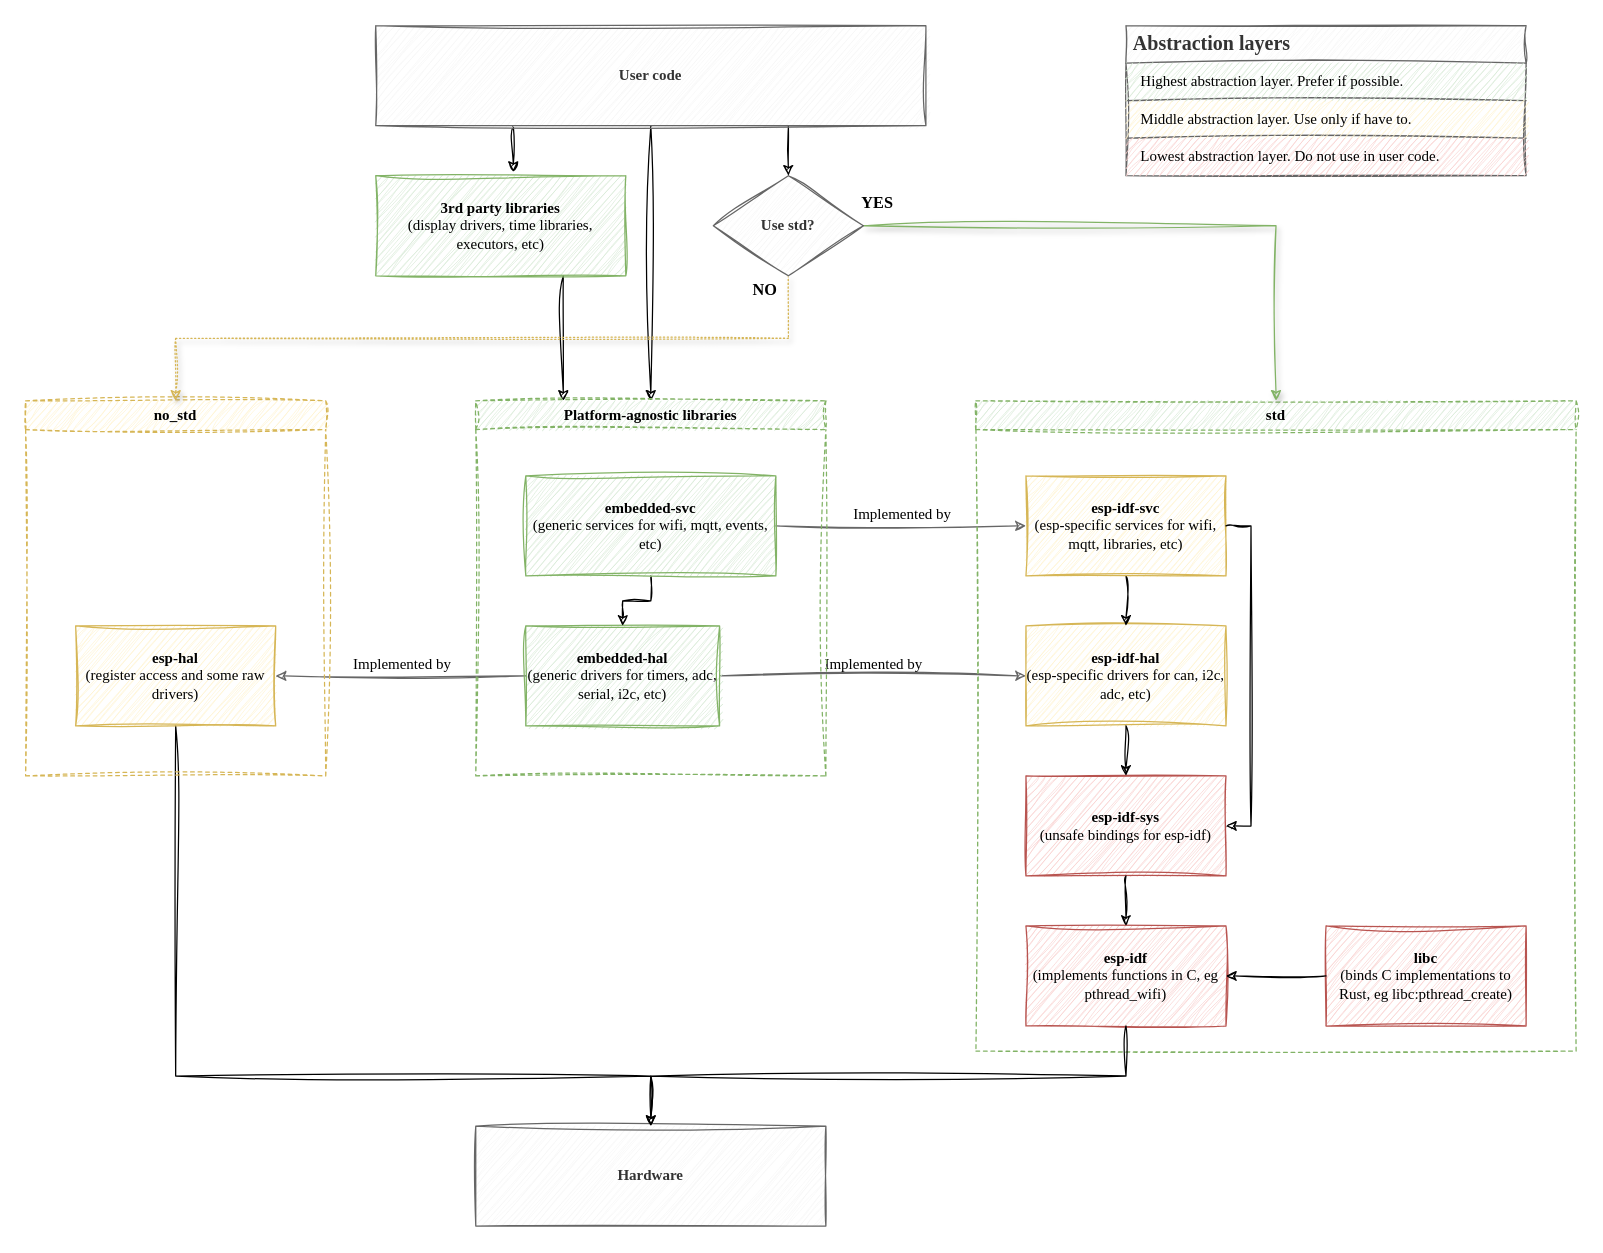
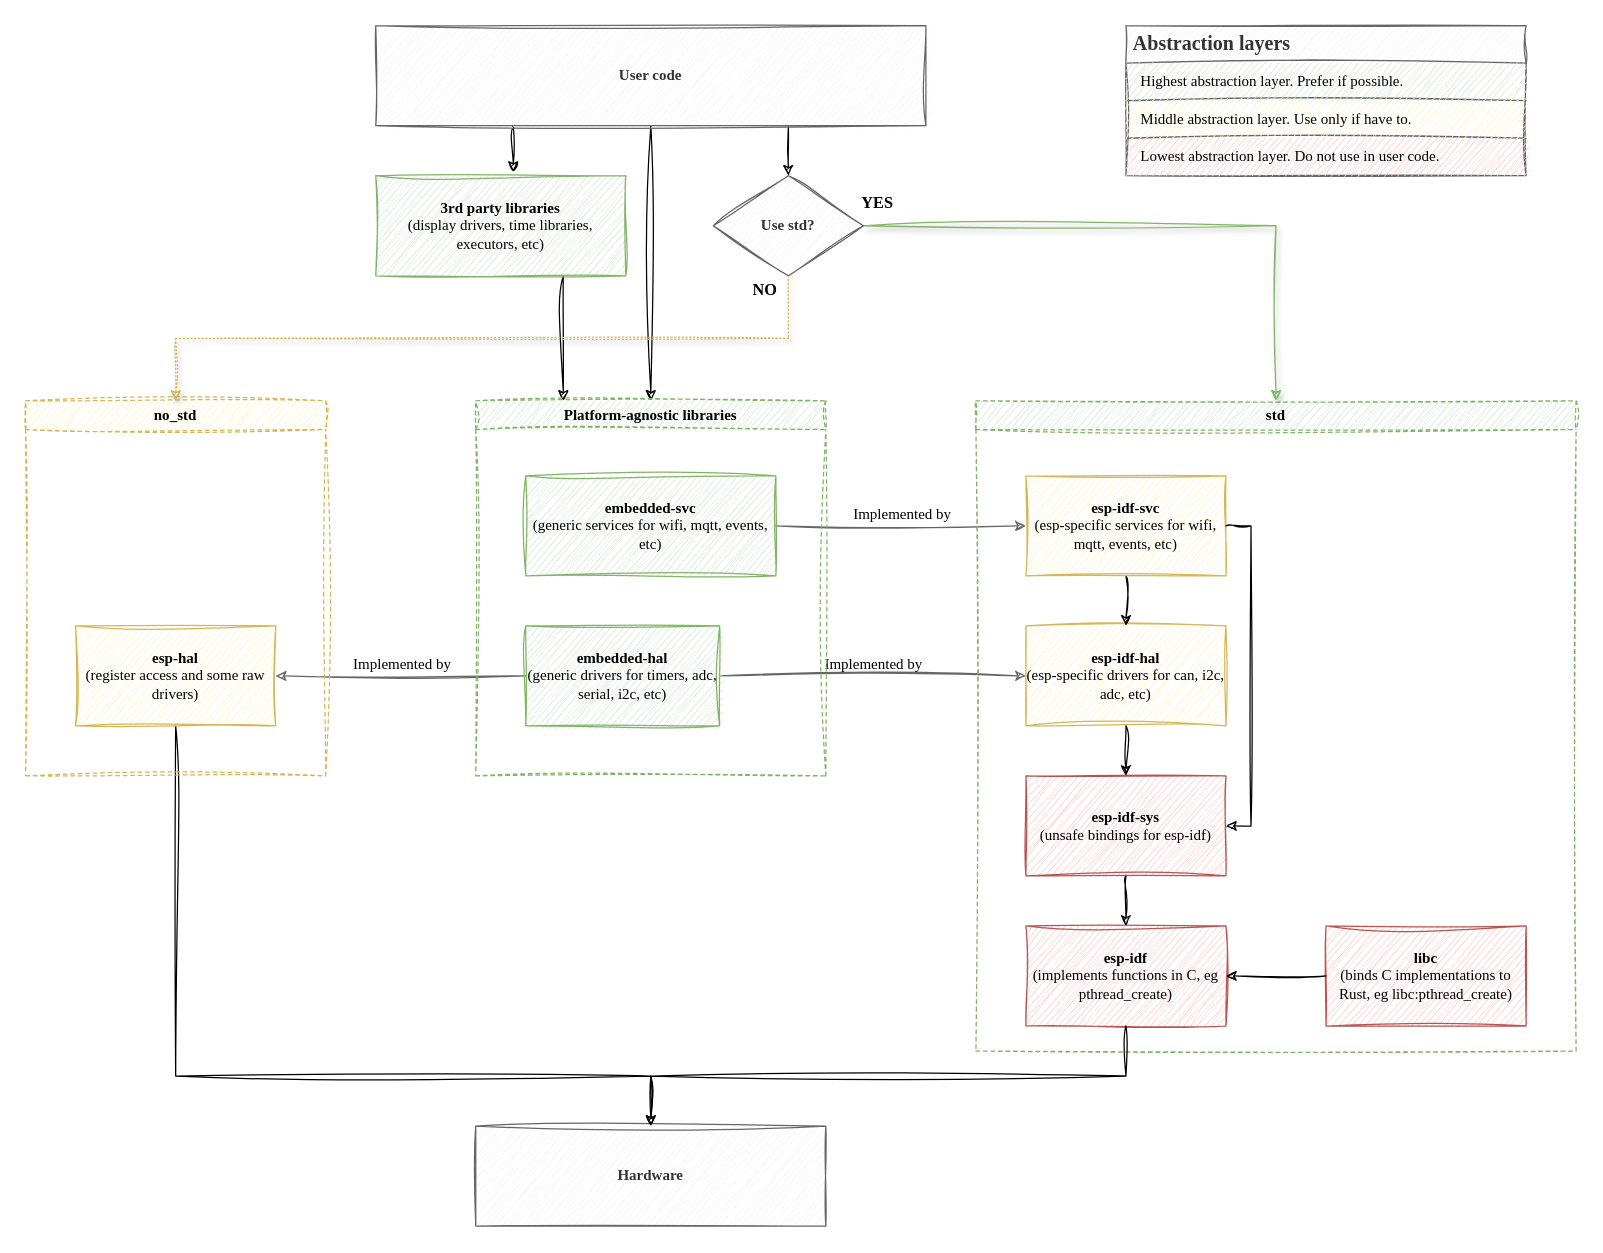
  <mxCell id="0" />
  <mxCell id="1" parent="0" />
  <mxCell id="2" style="edgeStyle=orthogonalEdgeStyle;rounded=0;orthogonalLoop=1;jettySize=auto;html=1;exitX=0.5;exitY=1;exitDx=0;exitDy=0;sketch=1;curveFitting=1;jiggle=2;fontFamily=Verdana;" edge="1" parent="1" source="3" target="4"><mxGeometry relative="1" as="geometry"><Array as="points"><mxPoint x="140" y="860" /><mxPoint x="520" y="860" /></Array></mxGeometry></mxCell>
  <mxCell id="3" value="&lt;b&gt;esp-hal&lt;/b&gt;&lt;br&gt;(register access and some raw drivers)" style="rounded=0;whiteSpace=wrap;html=1;fillColor=#fff2cc;strokeColor=#d6b656;sketch=1;curveFitting=1;jiggle=2;fontFamily=Verdana;" parent="1" vertex="1"><mxGeometry x="60" y="500" width="160" height="80" as="geometry" /></mxCell>
  <mxCell id="4" value="&lt;b&gt;Hardware&lt;/b&gt;" style="whiteSpace=wrap;html=1;rounded=0;fillColor=#f5f5f5;strokeColor=#666666;fontColor=#333333;sketch=1;curveFitting=1;jiggle=2;fontFamily=Verdana;" parent="1" vertex="1"><mxGeometry x="380" y="900" width="280" height="80" as="geometry" /></mxCell>
  <mxCell id="5" style="edgeStyle=orthogonalEdgeStyle;rounded=0;orthogonalLoop=1;jettySize=auto;html=1;exitX=0.75;exitY=1;exitDx=0;exitDy=0;entryX=0.25;entryY=0;entryDx=0;entryDy=0;sketch=1;curveFitting=1;jiggle=2;fontFamily=Verdana;" edge="1" parent="1" source="6" target="20"><mxGeometry relative="1" as="geometry" /></mxCell>
  <mxCell id="6" value="&lt;b&gt;3rd party libraries&lt;br&gt;&lt;/b&gt;(display drivers, time libraries, executors, etc)" style="whiteSpace=wrap;html=1;fillColor=#d5e8d4;strokeColor=#82b366;sketch=1;curveFitting=1;jiggle=2;fontFamily=Verdana;" parent="1" vertex="1"><mxGeometry x="300" y="140" width="200" height="80" as="geometry" /></mxCell>
  <mxCell id="7" style="edgeStyle=orthogonalEdgeStyle;rounded=0;orthogonalLoop=1;jettySize=auto;html=1;exitX=1;exitY=0.5;exitDx=0;exitDy=0;entryX=0;entryY=0.5;entryDx=0;entryDy=0;sketch=1;curveFitting=1;jiggle=2;fillColor=#f5f5f5;strokeColor=#666666;fontFamily=Verdana;" edge="1" parent="1" source="11" target="23"><mxGeometry relative="1" as="geometry" /></mxCell>
  <mxCell id="8" value="Implemented by" style="edgeLabel;html=1;align=center;verticalAlign=middle;resizable=0;points=[];fontFamily=Comic Sans MS;fontSize=12;labelBackgroundColor=none;" vertex="1" connectable="0" parent="7"><mxGeometry x="-0.03" y="1" relative="1" as="geometry"><mxPoint x="3" y="-9" as="offset" /></mxGeometry></mxCell>
  <mxCell id="9" style="edgeStyle=orthogonalEdgeStyle;rounded=0;orthogonalLoop=1;jettySize=auto;html=1;exitX=0;exitY=0.5;exitDx=0;exitDy=0;entryX=1;entryY=0.5;entryDx=0;entryDy=0;sketch=1;curveFitting=1;jiggle=2;fillColor=#f5f5f5;strokeColor=#666666;fontFamily=Verdana;" edge="1" parent="1" source="11" target="3"><mxGeometry relative="1" as="geometry" /></mxCell>
  <mxCell id="10" value="Implemented by" style="edgeLabel;html=1;align=center;verticalAlign=middle;resizable=0;points=[];fontFamily=Comic Sans MS;fontSize=12;labelBackgroundColor=none;" vertex="1" connectable="0" parent="9"><mxGeometry x="0.05" y="-2" relative="1" as="geometry"><mxPoint x="5" y="-8" as="offset" /></mxGeometry></mxCell>
  <mxCell id="11" value="&lt;b&gt;embedded-hal&lt;/b&gt;&lt;br&gt;(generic drivers for timers, adc, serial, i2c, etc)" style="whiteSpace=wrap;html=1;rounded=0;fillColor=#d5e8d4;strokeColor=#82b366;sketch=1;curveFitting=1;jiggle=2;fontFamily=Verdana;" parent="1" vertex="1"><mxGeometry x="420" y="500" width="155" height="80" as="geometry" /></mxCell>
  <mxCell id="12" style="edgeStyle=orthogonalEdgeStyle;rounded=0;orthogonalLoop=1;jettySize=auto;html=1;exitX=1;exitY=0.5;exitDx=0;exitDy=0;entryX=0;entryY=0.5;entryDx=0;entryDy=0;sketch=1;curveFitting=1;jiggle=2;fillColor=#f5f5f5;strokeColor=#666666;fontFamily=Verdana;" edge="1" parent="1" source="15" target="25"><mxGeometry relative="1" as="geometry" /></mxCell>
  <mxCell id="13" value="Implemented by" style="edgeLabel;html=1;align=center;verticalAlign=middle;resizable=0;points=[];fontFamily=Comic Sans MS;fontSize=12;labelBackgroundColor=none;" vertex="1" connectable="0" parent="12"><mxGeometry x="-0.12" y="1" relative="1" as="geometry"><mxPoint x="12" y="-9" as="offset" /></mxGeometry></mxCell>
- <mxCell id="14" style="edgeStyle=orthogonalEdgeStyle;rounded=0;orthogonalLoop=1;jettySize=auto;html=1;exitX=0.5;exitY=1;exitDx=0;exitDy=0;entryX=0.5;entryY=0;entryDx=0;entryDy=0;sketch=1;curveFitting=1;jiggle=2;fontFamily=Verdana;" edge="1" parent="1" source="15" target="11"><mxGeometry relative="1" as="geometry" /></mxCell>
  <mxCell id="15" value="&lt;b&gt;embedded-svc&lt;/b&gt;&lt;br&gt;(generic services for wifi, mqtt, events, etc)" style="whiteSpace=wrap;html=1;fillColor=#d5e8d4;strokeColor=#82b366;sketch=1;curveFitting=1;jiggle=2;fontFamily=Verdana;" parent="1" vertex="1"><mxGeometry x="420" y="380" width="200" height="80" as="geometry" /></mxCell>
  <mxCell id="16" style="edgeStyle=orthogonalEdgeStyle;rounded=0;orthogonalLoop=1;jettySize=auto;html=1;exitX=0.25;exitY=1;exitDx=0;exitDy=0;entryX=0.55;entryY=-0.037;entryDx=0;entryDy=0;entryPerimeter=0;sketch=1;curveFitting=1;jiggle=2;fontFamily=Verdana;" edge="1" parent="1" source="19" target="6"><mxGeometry relative="1" as="geometry" /></mxCell>
  <mxCell id="17" style="edgeStyle=orthogonalEdgeStyle;rounded=0;orthogonalLoop=1;jettySize=auto;html=1;exitX=0.5;exitY=1;exitDx=0;exitDy=0;entryX=0.5;entryY=0;entryDx=0;entryDy=0;sketch=1;curveFitting=1;jiggle=2;fontFamily=Verdana;" edge="1" parent="1" source="19" target="20"><mxGeometry relative="1" as="geometry" /></mxCell>
  <mxCell id="18" style="edgeStyle=orthogonalEdgeStyle;rounded=0;orthogonalLoop=1;jettySize=auto;html=1;exitX=0.75;exitY=1;exitDx=0;exitDy=0;entryX=0.5;entryY=0;entryDx=0;entryDy=0;sketch=1;curveFitting=1;jiggle=2;fontFamily=Verdana;" edge="1" parent="1" source="19" target="38"><mxGeometry relative="1" as="geometry" /></mxCell>
  <mxCell id="19" value="&lt;b&gt;User code&lt;/b&gt;" style="whiteSpace=wrap;html=1;fillColor=#f5f5f5;strokeColor=#666666;fontColor=#333333;sketch=1;curveFitting=1;jiggle=2;fontFamily=Verdana;" parent="1" vertex="1"><mxGeometry x="300" y="20" width="440" height="80" as="geometry" /></mxCell>
  <mxCell id="20" value="Platform-agnostic libraries" style="swimlane;whiteSpace=wrap;html=1;dashed=1;fillColor=#d5e8d4;strokeColor=#82b366;sketch=1;curveFitting=1;jiggle=2;fontFamily=Verdana;" parent="1" vertex="1"><mxGeometry x="380" y="320" width="280" height="300" as="geometry" /></mxCell>
  <mxCell id="21" value="no_std" style="swimlane;whiteSpace=wrap;html=1;dashed=1;fillColor=#fff2cc;strokeColor=#d6b656;sketch=1;curveFitting=1;jiggle=2;shadow=0;fontFamily=Verdana;" parent="1" vertex="1"><mxGeometry x="20" y="320" width="240" height="300" as="geometry" /></mxCell>
  <mxCell id="22" value="std" style="swimlane;whiteSpace=wrap;html=1;dashed=1;fillColor=#d5e8d4;strokeColor=#82b366;glass=0;shadow=0;sketch=1;curveFitting=1;jiggle=2;fontFamily=Verdana;" parent="1" vertex="1"><mxGeometry x="780" y="320" width="480" height="520" as="geometry" /></mxCell>
  <mxCell id="23" value="&lt;b&gt;esp-idf-hal&lt;br&gt;&lt;/b&gt;(esp-specific drivers for can, i2c, adc, etc)" style="whiteSpace=wrap;html=1;fillColor=#fff2cc;strokeColor=#d6b656;sketch=1;curveFitting=1;jiggle=2;fontFamily=Verdana;" parent="22" vertex="1"><mxGeometry x="40" y="180" width="160" height="80" as="geometry" /></mxCell>
  <mxCell id="24" style="edgeStyle=orthogonalEdgeStyle;rounded=0;orthogonalLoop=1;jettySize=auto;html=1;exitX=0.5;exitY=1;exitDx=0;exitDy=0;entryX=0.5;entryY=0;entryDx=0;entryDy=0;sketch=1;curveFitting=1;jiggle=2;fontFamily=Verdana;" parent="22" source="25" target="23" edge="1"><mxGeometry relative="1" as="geometry" /></mxCell>
- <mxCell id="25" value="&lt;b&gt;esp-idf-svc&lt;/b&gt;&lt;br&gt;(esp-specific services for wifi, mqtt, libraries, etc)" style="whiteSpace=wrap;html=1;fillColor=#fff2cc;strokeColor=#d6b656;sketch=1;curveFitting=1;jiggle=2;fontFamily=Verdana;" parent="22" vertex="1"><mxGeometry x="40" y="60" width="160" height="80" as="geometry" /></mxCell>
+ <mxCell id="25" value="&lt;b&gt;esp-idf-svc&lt;/b&gt;&lt;br&gt;(esp-specific services for wifi, mqtt, events, etc)" style="whiteSpace=wrap;html=1;fillColor=#fff2cc;strokeColor=#d6b656;sketch=1;curveFitting=1;jiggle=2;fontFamily=Verdana;" parent="22" vertex="1"><mxGeometry x="40" y="60" width="160" height="80" as="geometry" /></mxCell>
  <mxCell id="26" value="&lt;b&gt;esp-idf-sys&lt;br&gt;&lt;/b&gt;(unsafe bindings for esp-idf)" style="whiteSpace=wrap;html=1;fillColor=#f8cecc;strokeColor=#b85450;sketch=1;curveFitting=1;jiggle=2;fontFamily=Verdana;" parent="22" vertex="1"><mxGeometry x="40" y="300" width="160" height="80" as="geometry" /></mxCell>
  <mxCell id="27" value="" style="edgeStyle=orthogonalEdgeStyle;rounded=0;orthogonalLoop=1;jettySize=auto;html=1;sketch=1;curveFitting=1;jiggle=2;fontFamily=Verdana;" parent="22" source="23" target="26" edge="1"><mxGeometry relative="1" as="geometry" /></mxCell>
  <mxCell id="28" style="edgeStyle=orthogonalEdgeStyle;rounded=0;orthogonalLoop=1;jettySize=auto;html=1;exitX=1;exitY=0.5;exitDx=0;exitDy=0;entryX=1;entryY=0.5;entryDx=0;entryDy=0;sketch=1;curveFitting=1;jiggle=2;fontFamily=Verdana;" parent="22" source="25" target="26" edge="1"><mxGeometry relative="1" as="geometry" /></mxCell>
- <mxCell id="29" value="&lt;b&gt;esp-idf&lt;/b&gt;&lt;br&gt;(implements functions in C, eg pthread_wifi)" style="whiteSpace=wrap;html=1;fillColor=#f8cecc;strokeColor=#b85450;sketch=1;curveFitting=1;jiggle=2;fontFamily=Verdana;" parent="22" vertex="1"><mxGeometry x="40" y="420" width="160" height="80" as="geometry" /></mxCell>
+ <mxCell id="29" value="&lt;b&gt;esp-idf&lt;/b&gt;&lt;br&gt;(implements functions in C, eg pthread_create)" style="whiteSpace=wrap;html=1;fillColor=#f8cecc;strokeColor=#b85450;sketch=1;curveFitting=1;jiggle=2;fontFamily=Verdana;" parent="22" vertex="1"><mxGeometry x="40" y="420" width="160" height="80" as="geometry" /></mxCell>
  <mxCell id="30" style="edgeStyle=orthogonalEdgeStyle;rounded=0;orthogonalLoop=1;jettySize=auto;html=1;exitX=0.5;exitY=1;exitDx=0;exitDy=0;entryX=0.5;entryY=0;entryDx=0;entryDy=0;sketch=1;curveFitting=1;jiggle=2;fontFamily=Verdana;" parent="22" source="26" target="29" edge="1"><mxGeometry relative="1" as="geometry" /></mxCell>
  <mxCell id="31" value="&lt;b&gt;libc&lt;/b&gt;&lt;br&gt;(binds C implementations to Rust, eg libc:pthread_create)" style="whiteSpace=wrap;html=1;fillColor=#f8cecc;strokeColor=#b85450;sketch=1;curveFitting=1;jiggle=2;fontFamily=Verdana;" vertex="1" parent="22"><mxGeometry x="280" y="420" width="160" height="80" as="geometry" /></mxCell>
  <mxCell id="32" style="edgeStyle=orthogonalEdgeStyle;rounded=0;orthogonalLoop=1;jettySize=auto;html=1;exitX=0;exitY=0.5;exitDx=0;exitDy=0;entryX=1;entryY=0.5;entryDx=0;entryDy=0;sketch=1;curveFitting=1;jiggle=2;fontFamily=Verdana;" edge="1" parent="22" source="31" target="29"><mxGeometry relative="1" as="geometry" /></mxCell>
  <mxCell id="33" style="edgeStyle=orthogonalEdgeStyle;rounded=0;orthogonalLoop=1;jettySize=auto;html=1;exitX=0.5;exitY=1;exitDx=0;exitDy=0;entryX=0.5;entryY=0;entryDx=0;entryDy=0;sketch=1;curveFitting=1;jiggle=2;fontFamily=Verdana;" edge="1" parent="1" source="29" target="4"><mxGeometry relative="1" as="geometry" /></mxCell>
  <mxCell id="34" style="edgeStyle=orthogonalEdgeStyle;rounded=0;orthogonalLoop=1;jettySize=auto;html=1;exitX=1;exitY=0.5;exitDx=0;exitDy=0;entryX=0.5;entryY=0;entryDx=0;entryDy=0;fillColor=#d5e8d4;strokeColor=#82b366;sketch=1;curveFitting=1;jiggle=2;shadow=1;fontFamily=Verdana;" edge="1" parent="1" source="38" target="22"><mxGeometry relative="1" as="geometry" /></mxCell>
  <mxCell id="35" value="YES" style="edgeLabel;html=1;align=center;verticalAlign=middle;resizable=0;points=[];labelBorderColor=none;fontSize=13;labelBackgroundColor=none;fontStyle=1;fontFamily=Comic Sans MS;" vertex="1" connectable="0" parent="34"><mxGeometry x="-0.819" y="1" relative="1" as="geometry"><mxPoint x="-33" y="-19" as="offset" /></mxGeometry></mxCell>
  <mxCell id="36" style="edgeStyle=orthogonalEdgeStyle;rounded=0;orthogonalLoop=1;jettySize=auto;html=1;exitX=0.5;exitY=1;exitDx=0;exitDy=0;entryX=0.5;entryY=0;entryDx=0;entryDy=0;dashed=1;dashPattern=1 2;sketch=1;curveFitting=1;jiggle=2;fillColor=#fff2cc;strokeColor=#d6b656;shadow=1;fontFamily=Verdana;" edge="1" parent="1" source="38" target="21"><mxGeometry relative="1" as="geometry"><Array as="points"><mxPoint x="630" y="270" /><mxPoint x="140" y="270" /></Array></mxGeometry></mxCell>
  <mxCell id="37" value="NO" style="edgeLabel;html=1;align=center;verticalAlign=middle;resizable=0;points=[];fontSize=13;labelBorderColor=none;labelBackgroundColor=none;fontStyle=1;fontFamily=Comic Sans MS;" vertex="1" connectable="0" parent="36"><mxGeometry x="-0.941" y="-2" relative="1" as="geometry"><mxPoint x="-18" y="-7" as="offset" /></mxGeometry></mxCell>
  <mxCell id="38" value="&lt;b&gt;Use std?&lt;/b&gt;" style="rhombus;whiteSpace=wrap;html=1;fillColor=#f5f5f5;strokeColor=#666666;fontColor=#333333;sketch=1;curveFitting=1;jiggle=2;fontFamily=Verdana;" vertex="1" parent="1"><mxGeometry x="570" y="140" width="120" height="80" as="geometry" /></mxCell>
  <mxCell id="39" value="Abstraction layers" style="shape=table;startSize=30;container=1;collapsible=0;childLayout=tableLayout;fontSize=16;align=left;verticalAlign=top;fillColor=#f5f5f5;strokeColor=#666666;fontColor=#333333;fontStyle=1;spacingLeft=6;spacing=0;resizable=0;sketch=1;curveFitting=1;jiggle=2;fontFamily=Verdana;" vertex="1" parent="1"><mxGeometry x="900" y="20" width="320" height="120" as="geometry" /></mxCell>
  <mxCell id="40" value="" style="shape=tableRow;horizontal=0;startSize=0;swimlaneHead=0;swimlaneBody=0;strokeColor=inherit;top=0;left=0;bottom=0;right=0;collapsible=0;dropTarget=0;fillColor=none;points=[[0,0.5],[1,0.5]];portConstraint=eastwest;fontSize=12;fontFamily=Verdana;" vertex="1" parent="39"><mxGeometry y="30" width="320" height="30" as="geometry" /></mxCell>
  <mxCell id="41" value="Highest abstraction layer. Prefer if possible." style="shape=partialRectangle;html=1;whiteSpace=wrap;connectable=0;strokeColor=#82b366;overflow=hidden;fillColor=#d5e8d4;top=0;left=0;bottom=0;right=0;pointerEvents=1;fontSize=12;align=left;spacingLeft=10;spacingRight=4;sketch=1;curveFitting=1;jiggle=2;fontFamily=Verdana;" vertex="1" parent="40"><mxGeometry width="320" height="30" as="geometry"><mxRectangle width="320" height="30" as="alternateBounds" /></mxGeometry></mxCell>
  <mxCell id="42" value="" style="shape=tableRow;horizontal=0;startSize=0;swimlaneHead=0;swimlaneBody=0;strokeColor=inherit;top=0;left=0;bottom=0;right=0;collapsible=0;dropTarget=0;fillColor=none;points=[[0,0.5],[1,0.5]];portConstraint=eastwest;fontSize=12;fontFamily=Verdana;" vertex="1" parent="39"><mxGeometry y="60" width="320" height="30" as="geometry" /></mxCell>
  <mxCell id="43" value="Middle abstraction layer. Use only if have to." style="shape=partialRectangle;html=1;whiteSpace=wrap;connectable=0;strokeColor=#d6b656;overflow=hidden;fillColor=#fff2cc;top=0;left=0;bottom=0;right=0;pointerEvents=1;fontSize=12;align=left;spacingLeft=10;spacingRight=4;sketch=1;curveFitting=1;jiggle=2;fontFamily=Verdana;" vertex="1" parent="42"><mxGeometry width="320" height="30" as="geometry"><mxRectangle width="320" height="30" as="alternateBounds" /></mxGeometry></mxCell>
  <mxCell id="44" value="" style="shape=tableRow;horizontal=0;startSize=0;swimlaneHead=0;swimlaneBody=0;strokeColor=inherit;top=0;left=0;bottom=0;right=0;collapsible=0;dropTarget=0;fillColor=none;points=[[0,0.5],[1,0.5]];portConstraint=eastwest;fontSize=12;fontFamily=Verdana;" vertex="1" parent="39"><mxGeometry y="90" width="320" height="30" as="geometry" /></mxCell>
  <mxCell id="45" value="Lowest abstraction layer. Do not use in user code." style="shape=partialRectangle;html=1;whiteSpace=wrap;connectable=0;strokeColor=#b85450;overflow=hidden;fillColor=#f8cecc;top=0;left=0;bottom=0;right=0;pointerEvents=1;fontSize=12;align=left;spacingLeft=10;spacingRight=4;sketch=1;curveFitting=1;jiggle=2;fontFamily=Verdana;" vertex="1" parent="44"><mxGeometry width="320" height="30" as="geometry"><mxRectangle width="320" height="30" as="alternateBounds" /></mxGeometry></mxCell>
